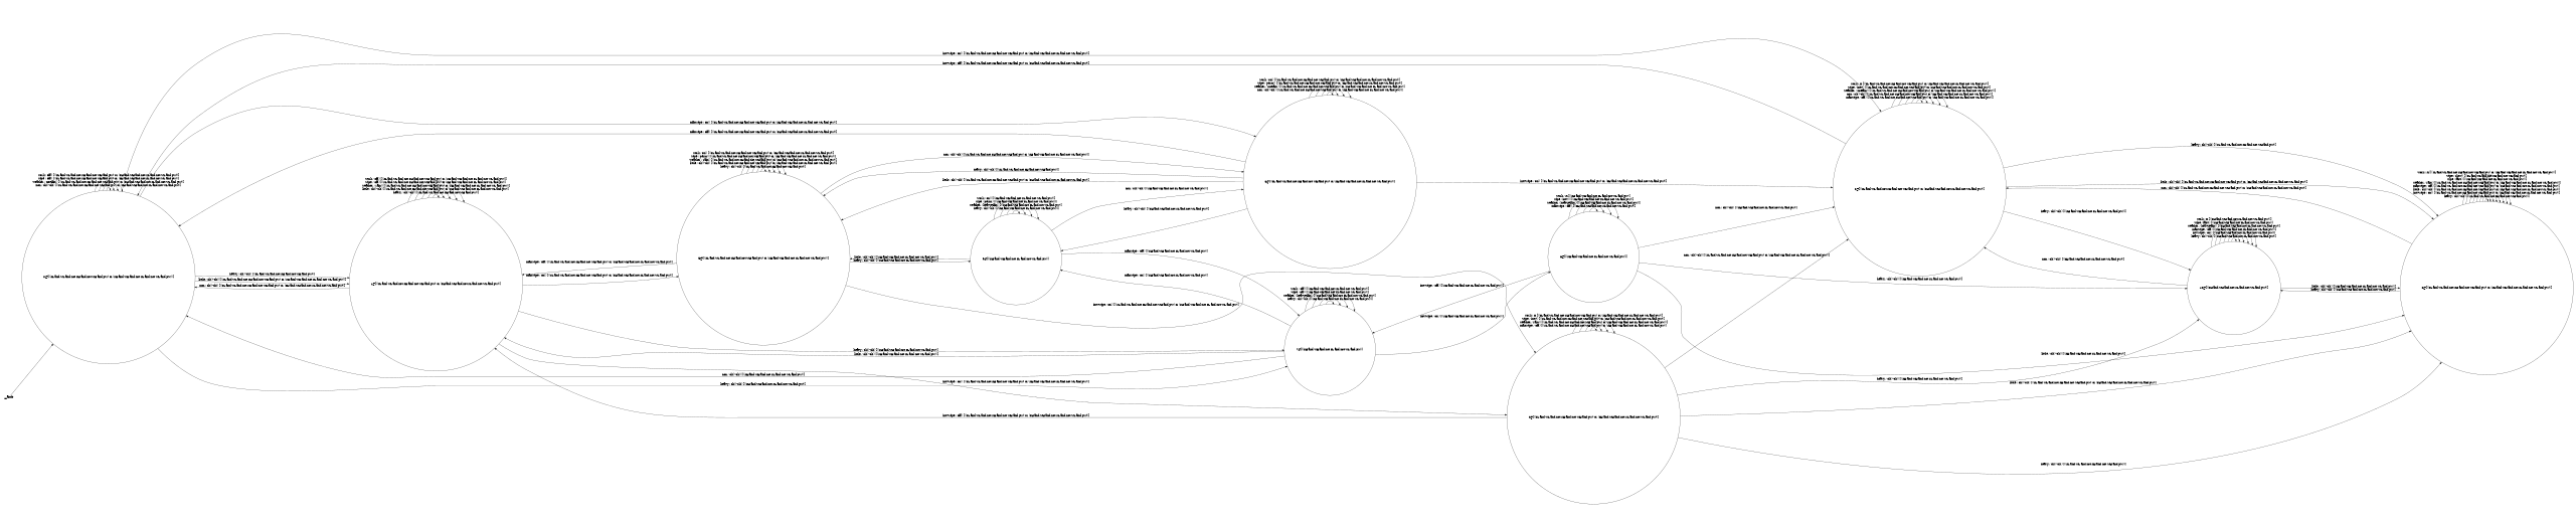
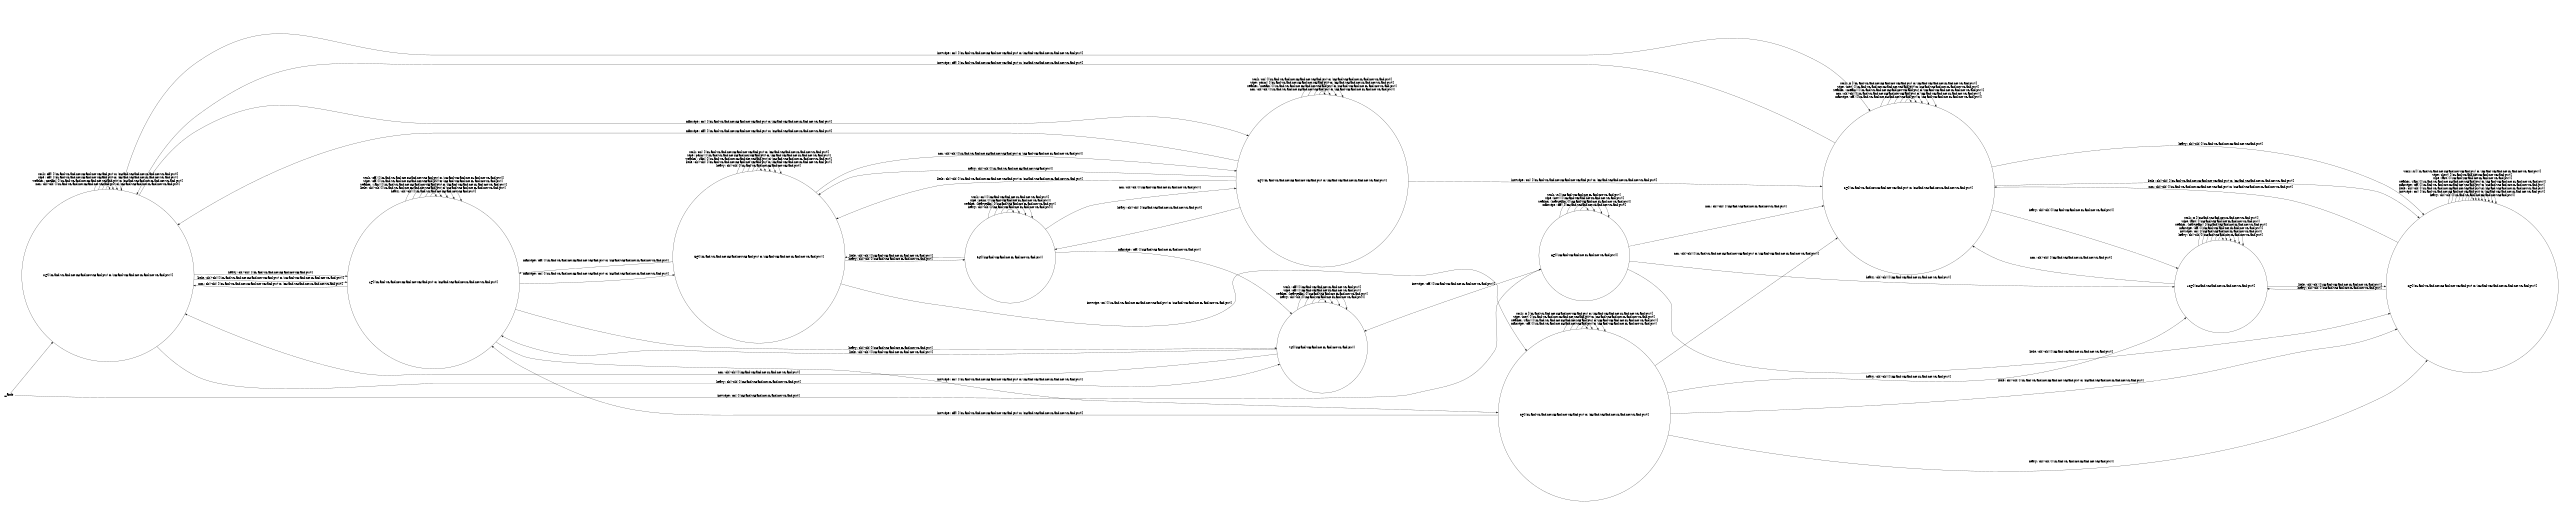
  digraph {
    rankdir=LR
    node [shape=circle]
    edge [lblstyle="above, sloped"]
    n1 [label="0@[((sL and wL and not sH and not wH and pW) or (sH and wH and not sL and not wL and pW))]"]
    n2 [label="1@[((sL and wL and not sH and not wH and pW) or (sH and wH and not sL and not wL and pW))]"]
    n3 [label="2@[((sL and wL and not sH and not wH and pW) or (sH and wH and not sL and not wL and pW))]"]
    n4 [label="3@[((sL and wL and not sH and not wH and pW) or (sH and wH and not sL and not wL and pW))]"]
    n5 [label="7@[((sH and wH and not sL and not wL and pW))]"]
    n6 [label="4@[((sL and wL and not sH and not wH and pW) or (sH and wH and not sL and not wL and pW))]"]
    n7 [label="5@[((sL and wL and not sH and not wH and pW) or (sH and wH and not sL and not wL and pW))]"]
    n8 [label="6@[((sL and wL and not sH and not wH and pW) or (sH and wH and not sL and not wL and pW))]"]
    n9 [label="10@[((sH and wH and not sL and not wL and pW))]"]
    n10 [label="9@[((sH and wH and not sL and not wL and pW))]"]
    n11 [label="8@[((sH and wH and not sL and not wL and pW))]"]
    n12 [height=0 label=__and0 shape=none width=0]
    n1 -> n1 [label="non / ok()*ok() [((sL and wL and not sH and not wH and pW) or (sH and wH and not sL and not wL and pW))]"]
    n1 -> n1 [label="weather / noRain() [((sL and wL and not sH and not wH and pW) or (sH and wH and not sL and not wL and pW))]"]
    n1 -> n1 [label="wipe / off() [((sL and wL and not sH and not wH and pW) or (sH and wH and not sL and not wL and pW))]"]
    n1 -> n1 [label="work / off() [((sL and wL and not sH and not wH and pW) or (sH and wH and not sL and not wL and pW))]"]
    n1 -> n2 [label="heavy / ok()*ok() [((sL and wL and not sH and not wH and pW))]"]
    n1 -> n2 [label="little / ok()*ok() [((sL and wL and not sH and not wH and pW) or (sH and wH and not sL and not wL and pW))]"]
    n1 -> n3 [label="intvWipe / on() [((sL and wL and not sH and not wH and pW) or (sH and wH and not sL and not wL and pW))]"]
    n1 -> n4 [label="manWipe / on() [((sL and wL and not sH and not wH and pW) or (sH and wH and not sL and not wL and pW))]"]
    n1 -> n5 [label="heavy / ok()*ok() [((sH and wH and not sL and not wL and pW))]"]
    n2 -> n1 [label="non / ok()*ok() [((sL and wL and not sH and not wH and pW) or (sH and wH and not sL and not wL and pW))]"]
    n2 -> n2 [label="heavy / ok()*ok() [((sL and wL and not sH and not wH and pW))]"]
    n2 -> n2 [label="little / ok()*ok() [((sL and wL and not sH and not wH and pW) or (sH and wH and not sL and not wL and pW))]"]
    n2 -> n2 [label="weather / rain() [((sL and wL and not sH and not wH and pW) or (sH and wH and not sL and not wL and pW))]"]
    n2 -> n2 [label="wipe / off() [((sL and wL and not sH and not wH and pW) or (sH and wH and not sL and not wL and pW))]"]
    n2 -> n2 [label="work / off() [((sL and wL and not sH and not wH and pW) or (sH and wH and not sL and not wL and pW))]"]
    n2 -> n5 [label="heavy / ok()*ok() [((sH and wH and not sL and not wL and pW))]"]
    n2 -> n6 [label="intvWipe / on() [((sL and wL and not sH and not wH and pW) or (sH and wH and not sL and not wL and pW))]"]
    n2 -> n7 [label="manWipe / on() [((sL and wL and not sH and not wH and pW) or (sH and wH and not sL and not wL and pW))]"]
    n3 -> n1 [label="intvWipe / off() [((sL and wL and not sH and not wH and pW) or (sH and wH and not sL and not wL and pW))]"]
    n3 -> n3 [label="manWipe / off() [((sL and wL and not sH and not wH and pW) or (sH and wH and not sL and not wL and pW))]"]
    n3 -> n3 [label="non / ok()*ok() [((sL and wL and not sH and not wH and pW) or (sH and wH and not sL and not wL and pW))]"]
    n3 -> n3 [label="weather / noRain() [((sL and wL and not sH and not wH and pW) or (sH and wH and not sL and not wL and pW))]"]
    n3 -> n3 [label="wipe / intv() [((sL and wL and not sH and not wH and pW) or (sH and wH and not sL and not wL and pW))]"]
    n3 -> n3 [label="work / Ω [((sL and wL and not sH and not wH and pW) or (sH and wH and not sL and not wL and pW))]"]
    n3 -> n8 [label="heavy / ok()*ok() [((sL and wL and not sH and not wH and pW))]"]
    n3 -> n8 [label="little / ok()*ok() [((sL and wL and not sH and not wH and pW) or (sH and wH and not sL and not wL and pW))]"]
    n3 -> n9 [label="heavy / ok()*ok() [((sH and wH and not sL and not wL and pW))]"]
    n4 -> n1 [label="manWipe / off() [((sL and wL and not sH and not wH and pW) or (sH and wH and not sL and not wL and pW))]"]
    n4 -> n3 [label="intvWipe / on() [((sL and wL and not sH and not wH and pW) or (sH and wH and not sL and not wL and pW))]"]
    n4 -> n4 [label="non / ok()*ok() [((sL and wL and not sH and not wH and pW) or (sH and wH and not sL and not wL and pW))]"]
    n4 -> n4 [label="weather / noRain() [((sL and wL and not sH and not wH and pW) or (sH and wH and not sL and not wL and pW))]"]
    n4 -> n4 [label="wipe / perm() [((sL and wL and not sH and not wH and pW) or (sH and wH and not sL and not wL and pW))]"]
    n4 -> n4 [label="work / on() [((sL and wL and not sH and not wH and pW) or (sH and wH and not sL and not wL and pW))]"]
    n4 -> n7 [label="heavy / ok()*ok() [((sL and wL and not sH and not wH and pW))]"]
    n4 -> n7 [label="little / ok()*ok() [((sL and wL and not sH and not wH and pW) or (sH and wH and not sL and not wL and pW))]"]
    n4 -> n10 [label="heavy / ok()*ok() [((sH and wH and not sL and not wL and pW))]"]
    n5 -> n1 [label="non / ok()*ok() [((sH and wH and not sL and not wL and pW))]"]
    n5 -> n2 [label="little / ok()*ok() [((sH and wH and not sL and not wL and pW))]"]
    n5 -> n5 [label="heavy / ok()*ok() [((sH and wH and not sL and not wL and pW))]"]
    n5 -> n5 [label="weather / heavyRain() [((sH and wH and not sL and not wL and pW))]"]
    n5 -> n5 [label="wipe / off() [((sH and wH and not sL and not wL and pW))]"]
    n5 -> n5 [label="work / off() [((sH and wH and not sL and not wL and pW))]"]
-   n5 -> n10 [label="manWipe / on() [((sH and wH and not sL and not wL and pW))]"]
-   n5 -> n11 [label="intvWipe / on() [((sH and wH and not sL and not wL and pW))]"]
+   n12 -> n11 [label="intvWipe / on() [((sH and wH and not sL and not wL and pW))]"]
    n6 -> n2 [label="intvWipe / off() [((sL and wL and not sH and not wH and pW) or (sH and wH and not sL and not wL and pW))]"]
    n6 -> n3 [label="non / ok()*ok() [((sL and wL and not sH and not wH and pW) or (sH and wH and not sL and not wL and pW))]"]
    n6 -> n6 [label="manWipe / off() [((sL and wL and not sH and not wH and pW) or (sH and wH and not sL and not wL and pW))]"]
    n6 -> n6 [label="weather / rain() [((sL and wL and not sH and not wH and pW) or (sH and wH and not sL and not wL and pW))]"]
    n6 -> n6 [label="wipe / intv() [((sL and wL and not sH and not wH and pW) or (sH and wH and not sL and not wL and pW))]"]
    n6 -> n6 [label="work / Ω [((sL and wL and not sH and not wH and pW) or (sH and wH and not sL and not wL and pW))]"]
    n6 -> n8 [label="heavy / ok()*ok() [((sL and wL and not sH and not wH and pW))]"]
    n6 -> n8 [label="little / ok()*ok() [((sL and wL and not sH and not wH and pW) or (sH and wH and not sL and not wL and pW))]"]
    n6 -> n9 [label="heavy / ok()*ok() [((sH and wH and not sL and not wL and pW))]"]
    n7 -> n2 [label="manWipe / off() [((sL and wL and not sH and not wH and pW) or (sH and wH and not sL and not wL and pW))]"]
    n7 -> n4 [label="non / ok()*ok() [((sL and wL and not sH and not wH and pW) or (sH and wH and not sL and not wL and pW))]"]
    n7 -> n6 [label="intvWipe / on() [((sL and wL and not sH and not wH and pW) or (sH and wH and not sL and not wL and pW))]"]
    n7 -> n7 [label="heavy / ok()*ok() [((sL and wL and not sH and not wH and pW))]"]
    n7 -> n7 [label="little / ok()*ok() [((sL and wL and not sH and not wH and pW) or (sH and wH and not sL and not wL and pW))]"]
    n7 -> n7 [label="weather / rain() [((sL and wL and not sH and not wH and pW) or (sH and wH and not sL and not wL and pW))]"]
    n7 -> n7 [label="wipe / perm() [((sL and wL and not sH and not wH and pW) or (sH and wH and not sL and not wL and pW))]"]
    n7 -> n7 [label="work / on() [((sL and wL and not sH and not wH and pW) or (sH and wH and not sL and not wL and pW))]"]
    n7 -> n10 [label="heavy / ok()*ok() [((sH and wH and not sL and not wL and pW))]"]
    n8 -> n3 [label="non / ok()*ok() [((sL and wL and not sH and not wH and pW) or (sH and wH and not sL and not wL and pW))]"]
    n8 -> n8 [label="heavy / ok()*ok() [((sL and wL and not sH and not wH and pW))]"]
    n8 -> n8 [label="intvWipe / on() [((sL and wL and not sH and not wH and pW) or (sH and wH and not sL and not wL and pW))]"]
    n8 -> n8 [label="little / ok()*ok() [((sL and wL and not sH and not wH and pW) or (sH and wH and not sL and not wL and pW))]"]
    n8 -> n8 [label="manWipe / off() [((sL and wL and not sH and not wH and pW) or (sH and wH and not sL and not wL and pW))]"]
    n8 -> n8 [label="weather / rain() [((sL and wL and not sH and not wH and pW) or (sH and wH and not sL and not wL and pW))]"]
    n8 -> n8 [label="wipe / fast() [((sH and wH and not sL and not wL and pW))]"]
    n8 -> n8 [label="wipe / slow() [((sL and wL and not sH and not wH and pW))]"]
    n8 -> n8 [label="work / Ω [((sL and wL and not sH and not wH and pW) or (sH and wH and not sL and not wL and pW))]"]
    n8 -> n9 [label="heavy / ok()*ok() [((sH and wH and not sL and not wL and pW))]"]
    n9 -> n3 [label="non / ok()*ok() [((sH and wH and not sL and not wL and pW))]"]
    n9 -> n8 [label="little / ok()*ok() [((sH and wH and not sL and not wL and pW))]"]
    n9 -> n9 [label="heavy / ok()*ok() [((sH and wH and not sL and not wL and pW))]"]
    n9 -> n9 [label="intvWipe / on() [((sH and wH and not sL and not wL and pW))]"]
    n9 -> n9 [label="manWipe / off() [((sH and wH and not sL and not wL and pW))]"]
    n9 -> n9 [label="weather / heavyRain() [((sH and wH and not sL and not wL and pW))]"]
    n9 -> n9 [label="wipe / fast() [((sH and wH and not sL and not wL and pW))]"]
    n9 -> n9 [label="work / Ω [((sH and wH and not sL and not wL and pW))]"]
    n10 -> n4 [label="non / ok()*ok() [((sH and wH and not sL and not wL and pW))]"]
    n10 -> n5 [label="manWipe / off() [((sH and wH and not sL and not wL and pW))]"]
    n10 -> n7 [label="little / ok()*ok() [((sH and wH and not sL and not wL and pW))]"]
    n10 -> n10 [label="heavy / ok()*ok() [((sH and wH and not sL and not wL and pW))]"]
    n10 -> n10 [label="weather / heavyRain() [((sH and wH and not sL and not wL and pW))]"]
    n10 -> n10 [label="wipe / perm() [((sH and wH and not sL and not wL and pW))]"]
    n10 -> n10 [label="work / on() [((sH and wH and not sL and not wL and pW))]"]
    n11 -> n3 [label="non / ok()*ok() [((sH and wH and not sL and not wL and pW))]"]
    n11 -> n5 [label="intvWipe / off() [((sH and wH and not sL and not wL and pW))]"]
    n11 -> n8 [label="little / ok()*ok() [((sH and wH and not sL and not wL and pW))]"]
    n11 -> n9 [label="heavy / ok()*ok() [((sH and wH and not sL and not wL and pW))]"]
    n11 -> n11 [label="manWipe / off() [((sH and wH and not sL and not wL and pW))]"]
    n11 -> n11 [label="weather / heavyRain() [((sH and wH and not sL and not wL and pW))]"]
    n11 -> n11 [label="wipe / intv() [((sH and wH and not sL and not wL and pW))]"]
    n11 -> n11 [label="work / Ω [((sH and wH and not sL and not wL and pW))]"]
    n12 -> n1
  }
